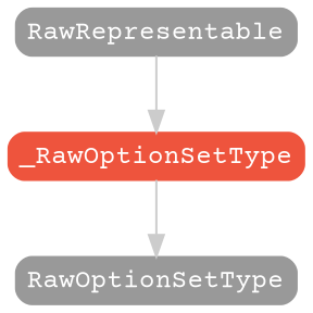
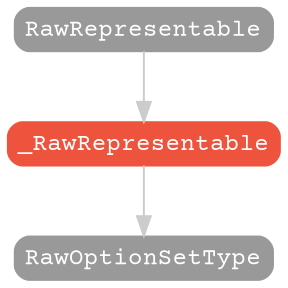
  strict digraph {
    fontname="Courier Prime"
    node [color="#999999" fillcolor="#999999" fontcolor=white fontname="Courier Prime" fontsize=12 margin="0.07,0.05" shape=box style="filled,rounded"]
    edge [color="#cccccc" fontname="Courier Prime"]
-   _RawOptionSetType [color="#ee543d" fillcolor="#ee543d" height=0.3]
+   _RawOptionSetType [color="#ee543d" fillcolor="#ee543d" height=0.3 label=_RawRepresentable]
    RawOptionSetType [height=0.3]
    RawRepresentable [height=0.3]
    subgraph sub_1 {
      rank=max
    }
    _RawOptionSetType -> RawOptionSetType
    RawRepresentable -> _RawOptionSetType
  }
